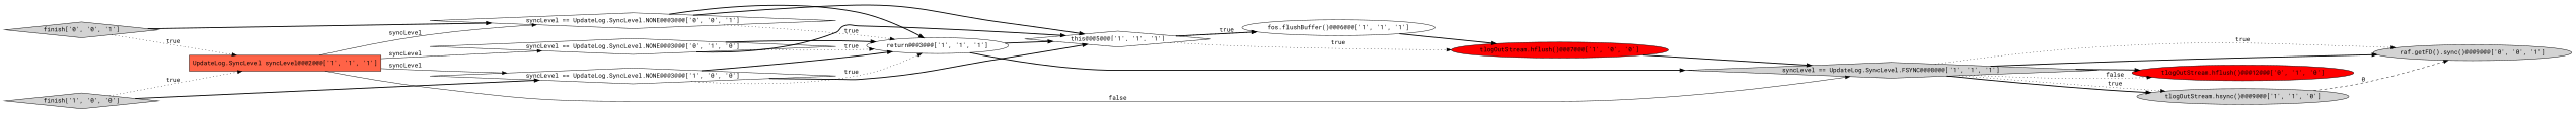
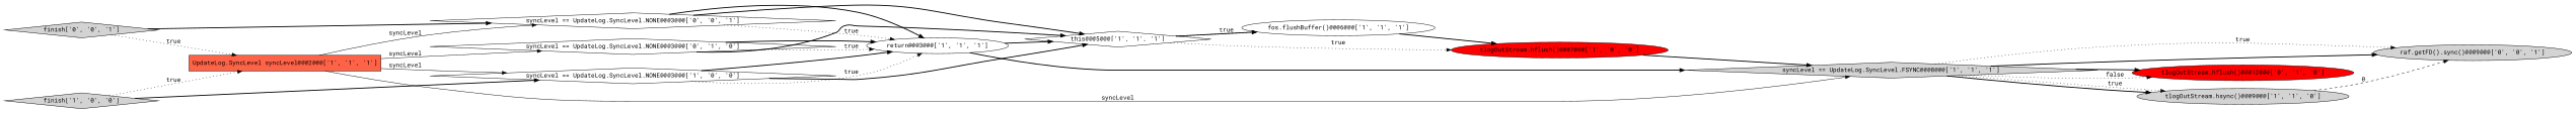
  digraph {
    fontname="Roboto Mono"
    rankdir=LR
    node [fillcolor=white fontname="Roboto Mono" shape=diamond style=filled]
    edge [fontname="Roboto Mono" style=bold]
    n1 [fillcolor=tomato label="UpdateLog.SyncLevel syncLevel@@@2@@@['1', '1', '1']" shape=box]
    n2 [fillcolor=lightgray label="syncLevel == UpdateLog.SyncLevel.FSYNC@@@8@@@['1', '1', '1']"]
    n3 [label="syncLevel == UpdateLog.SyncLevel.NONE@@@3@@@['1', '0', '0']"]
    n4 [label="syncLevel == UpdateLog.SyncLevel.NONE@@@3@@@['0', '0', '1']"]
    n5 [label="syncLevel == UpdateLog.SyncLevel.NONE@@@3@@@['0', '1', '0']"]
    n6 [fillcolor=lightgray label="raf.getFD().sync()@@@9@@@['0', '0', '1']" shape=ellipse]
    n7 [fillcolor=red label="tlogOutStream.hflush()@@@12@@@['0', '1', '0']" shape=ellipse]
    n8 [fillcolor=lightgray label="tlogOutStream.hsync()@@@9@@@['1', '1', '0']" shape=ellipse]
    n9 [label="return@@@3@@@['1', '1', '1']" shape=ellipse]
    n10 [label="this@@@5@@@['1', '1', '1']"]
    n11 [fillcolor=red label="tlogOutStream.hflush()@@@7@@@['1', '0', '0']" shape=ellipse]
    n12 [label="fos.flushBuffer()@@@6@@@['1', '1', '1']" shape=ellipse]
    n13 [fillcolor=lightgray label="finish['1', '0', '0']"]
    n14 [fillcolor=lightgray label="finish['0', '0', '1']"]
-   n1 -> n2 [label=false style=solid]
+   n1 -> n2 [label=syncLevel style=solid]
    n1 -> n3 [label=syncLevel style=solid]
    n1 -> n4 [label=syncLevel style=solid]
    n1 -> n5 [label=syncLevel style=solid]
    n2 -> n6 [label=true style=dotted]
    n2 -> n6
    n2 -> n7
    n2 -> n7 [label=false style=dotted]
    n2 -> n8 [label=true style=dotted]
    n2 -> n8
    n3 -> n9 [label=true style=dotted]
    n3 -> n9
    n3 -> n10
    n4 -> n9
    n4 -> n9 [label=true style=dotted]
    n4 -> n10
    n5 -> n9
    n5 -> n9 [label=true style=dotted]
    n5 -> n10
    n8 -> n6 [label=0 style=dashed]
    n9 -> n2
    n9 -> n10
    n10 -> n11 [label=true style=dotted]
    n10 -> n12
    n10 -> n12 [label=true style=dotted]
    n11 -> n2
    n12 -> n11
    n13 -> n1 [label=true style=dotted]
    n13 -> n3
    n14 -> n1 [label=true style=dotted]
    n14 -> n4
  }
